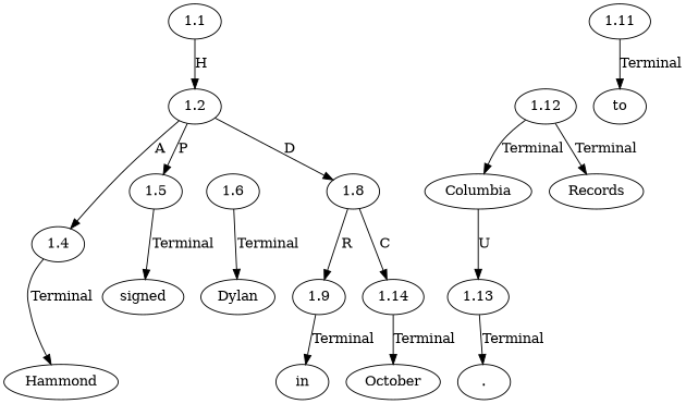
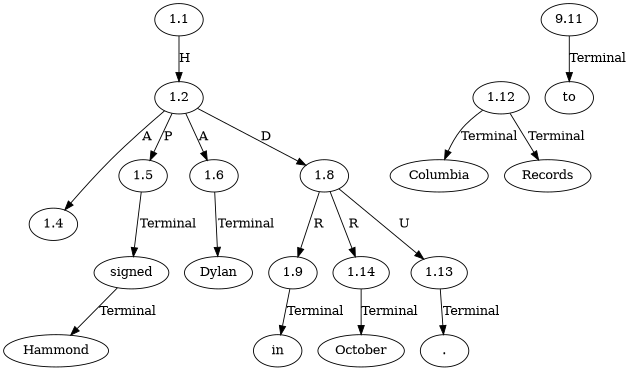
  digraph {
    node [ordering=out]
    edge [ordering=out]
    n1 [label=Hammond]
    n2 [label=signed]
    n3 [label=Dylan]
    n4 [label=to]
    n5 [label=Columbia]
    n6 [label=Records]
    n7 [label=in]
    n8 [label=October]
    n9 [label="."]
    n10 [label=1.1]
    n11 [label=1.2]
    n12 [label=1.4]
    n13 [label=1.5]
    n14 [label=1.6]
    n15 [label=1.8]
    n16 [label=1.9]
    n17 [label=1.14]
    n18 [label=1.13]
-   n19 [label=1.11]
+   n19 [label=9.11]
    n20 [label=1.12]
    n10 -> n11 [label=H]
    n11 -> n12 [label=A]
    n11 -> n13 [label=P]
+   n11 -> n14 [label=A]
    n11 -> n15 [label=D]
-   n12 -> n1 [label=Terminal]
+   n2 -> n1 [label=Terminal]
    n13 -> n2 [label=Terminal]
    n14 -> n3 [label=Terminal]
    n15 -> n16 [label=R]
-   n15 -> n17 [label=C]
-   n5 -> n18 [label=U]
+   n15 -> n17 [label=R]
+   n15 -> n18 [label=U]
    n16 -> n7 [label=Terminal]
    n17 -> n8 [label=Terminal]
    n18 -> n9 [label=Terminal]
    n19 -> n4 [label=Terminal]
    n20 -> n5 [label=Terminal]
    n20 -> n6 [label=Terminal]
  }
